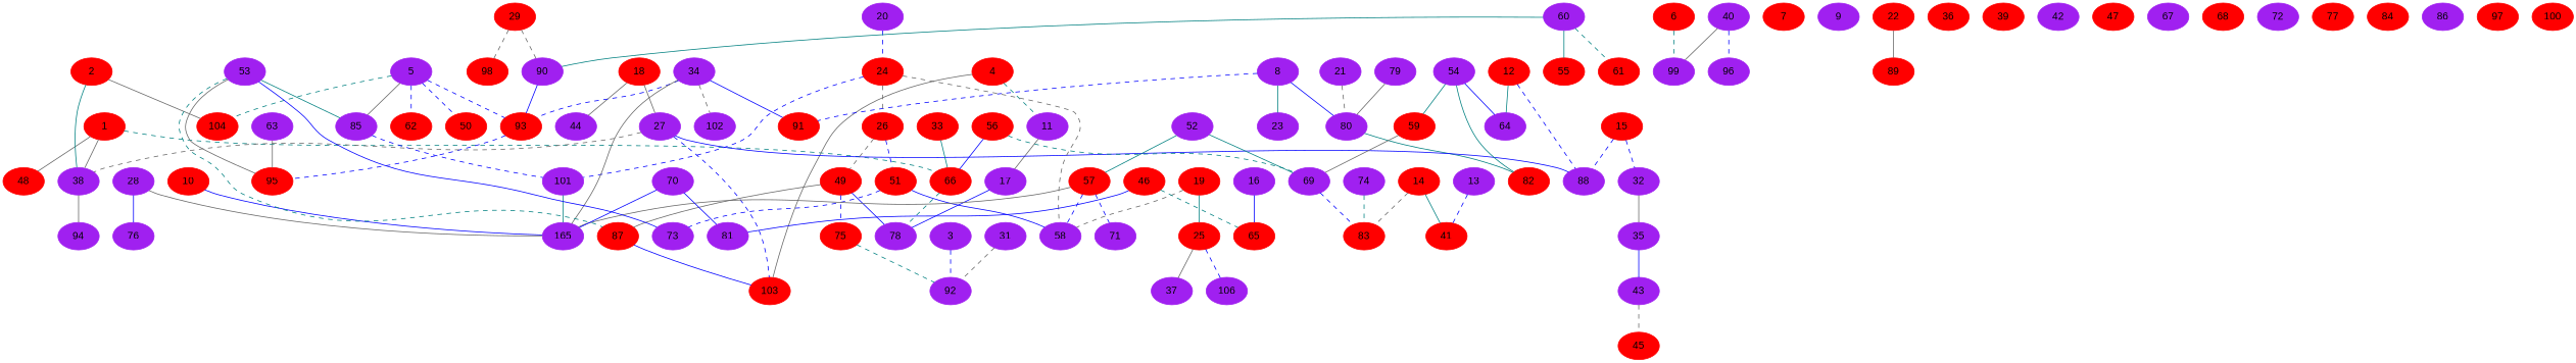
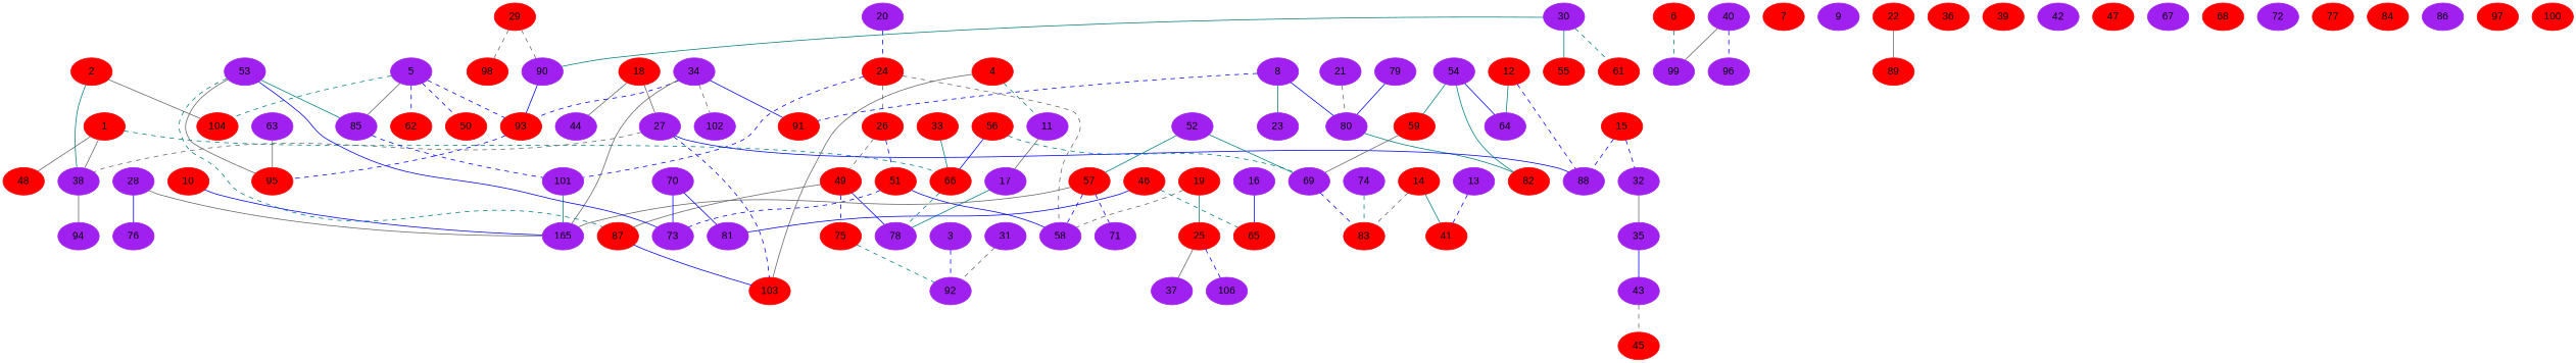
  graph {
    fontname="Liberation Sans"
    node [color=purple fontname="Liberation Sans" style=filled]
    edge [color=blue fontname="Liberation Sans" style=solid]
    1 [color=red]
    38
    48 [color=red]
    66 [color=red]
    94
    78
    2 [color=red]
    104 [color=red]
    3
    92
    4 [color=red]
    11
    103 [color=red]
    17
    5
    50 [color=red]
    62 [color=red]
    85
    93 [color=red]
    101
    95 [color=red]
    6 [color=red]
    99
    7 [color=red]
    8
    23
    80
    91 [color=red]
    82 [color=red]
    9
    10 [color=red]
    n32 [label=165]
    12 [color=red]
    64
    88
    41 [color=red]
    13
    14 [color=red]
    83 [color=red]
    15 [color=red]
    32
    35
    65 [color=red]
    16
    18 [color=red]
    27
    44
    19 [color=red]
    25 [color=red]
    58
    37
    106
    24 [color=red]
    20
    26 [color=red]
    21
    22 [color=red]
    89 [color=red]
    49 [color=red]
    51 [color=red]
    75 [color=red]
    87 [color=red]
    73
    28
    76
    29 [color=red]
    90
    98 [color=red]
-   30 [label=60]
+   30
    55 [color=red]
    61 [color=red]
    31
    43
    33 [color=red]
    34
    102
    45 [color=red]
    36 [color=red]
    39 [color=red]
    40
    96
    42
    46 [color=red]
    81
    47 [color=red]
    57 [color=red]
    52
    69
    71
    53
    54
    59 [color=red]
    56 [color=red]
    63
    67
    68 [color=red]
    70
    72
    74
    77 [color=red]
    79
    84 [color=red]
    86
    97 [color=red]
    100 [color=red]
    1 -- 38 [color=gray40]
    1 -- 48 [color=gray40]
    1 -- 66 [color=teal style=dashed]
    38 -- 94 [color=gray40]
    66 -- 78 [color=teal style=dashed]
    2 -- 38 [color=teal]
    2 -- 104 [color=gray40]
    3 -- 92 [style=dashed]
    4 -- 11 [color=teal style=dashed]
    4 -- 103 [color=gray40]
    11 -- 17 [color=gray40]
-   17 -- 78
+   17 -- 78 [color=teal]
    5 -- 104 [color=teal style=dashed]
    5 -- 50 [style=dashed]
    5 -- 62 [style=dashed]
    5 -- 85 [color=gray40]
    5 -- 93 [style=dashed]
    85 -- 101 [style=dashed]
    93 -- 95 [style=dashed]
    101 -- n32 [color=teal]
    6 -- 99 [color=teal style=dashed]
    8 -- 23 [color=teal]
    8 -- 80
    8 -- 91 [style=dashed]
    80 -- 82 [color=teal]
    10 -- n32
    12 -- 64 [color=teal]
    12 -- 88 [style=dashed]
    13 -- 41 [style=dashed]
    14 -- 41 [color=teal]
    14 -- 83 [color=gray40 style=dashed]
    15 -- 88 [style=dashed]
    15 -- 32 [style=dashed]
    32 -- 35 [color=gray40]
    35 -- 43
    16 -- 65
    18 -- 27 [color=gray40]
    18 -- 44 [color=gray40]
    27 -- 38 [color=gray40 style=dashed]
    27 -- 103 [style=dashed]
    27 -- 88
    19 -- 25 [color=teal]
    19 -- 58 [color=gray40 style=dashed]
    25 -- 37 [color=gray40]
    25 -- 106 [style=dashed]
    24 -- 101 [style=dashed]
    24 -- 58 [color=gray40 style=dashed]
    24 -- 26 [color=gray40 style=dashed]
    20 -- 24 [style=dashed]
    26 -- 49 [color=gray40 style=dashed]
    26 -- 51 [style=dashed]
    21 -- 80 [color=gray40 style=dashed]
    22 -- 89 [color=gray40]
    49 -- 78
    49 -- 75 [style=dashed]
    49 -- 87 [color=gray40]
    51 -- 58
    51 -- 73 [style=dashed]
    75 -- 92 [color=teal style=dashed]
    87 -- 103
    28 -- n32 [color=gray40]
    28 -- 76
    29 -- 90 [color=gray40 style=dashed]
    29 -- 98 [color=gray40 style=dashed]
    90 -- 93
    30 -- 90 [color=teal]
    30 -- 55 [color=teal]
    30 -- 61 [color=teal style=dashed]
    31 -- 92 [color=gray40 style=dashed]
    43 -- 45 [color=gray40 style=dashed]
    33 -- 66 [color=teal]
    34 -- 93 [style=dashed]
    34 -- 91
    34 -- n32 [color=gray40]
    34 -- 102 [color=gray40 style=dashed]
    40 -- 99 [color=gray40]
    40 -- 96 [style=dashed]
    46 -- 65 [color=teal style=dashed]
    46 -- 81
    57 -- n32 [color=gray40]
    57 -- 58 [style=dashed]
    57 -- 71 [style=dashed]
    52 -- 57 [color=teal]
    52 -- 69 [color=teal]
    69 -- 83 [style=dashed]
    53 -- 85 [color=teal]
    53 -- 95 [color=gray40]
    53 -- 87 [color=teal style=dashed]
    53 -- 73
    54 -- 82 [color=teal]
    54 -- 64
    54 -- 59 [color=teal]
    59 -- 69 [color=gray40]
    56 -- 66
    56 -- 69 [color=teal style=dashed]
    63 -- 95 [color=gray40]
-   70 -- n32
+   70 -- 73
    70 -- 81
    74 -- 83 [color=teal style=dashed]
-   79 -- 80 [color=gray40]
+   79 -- 80
  }
